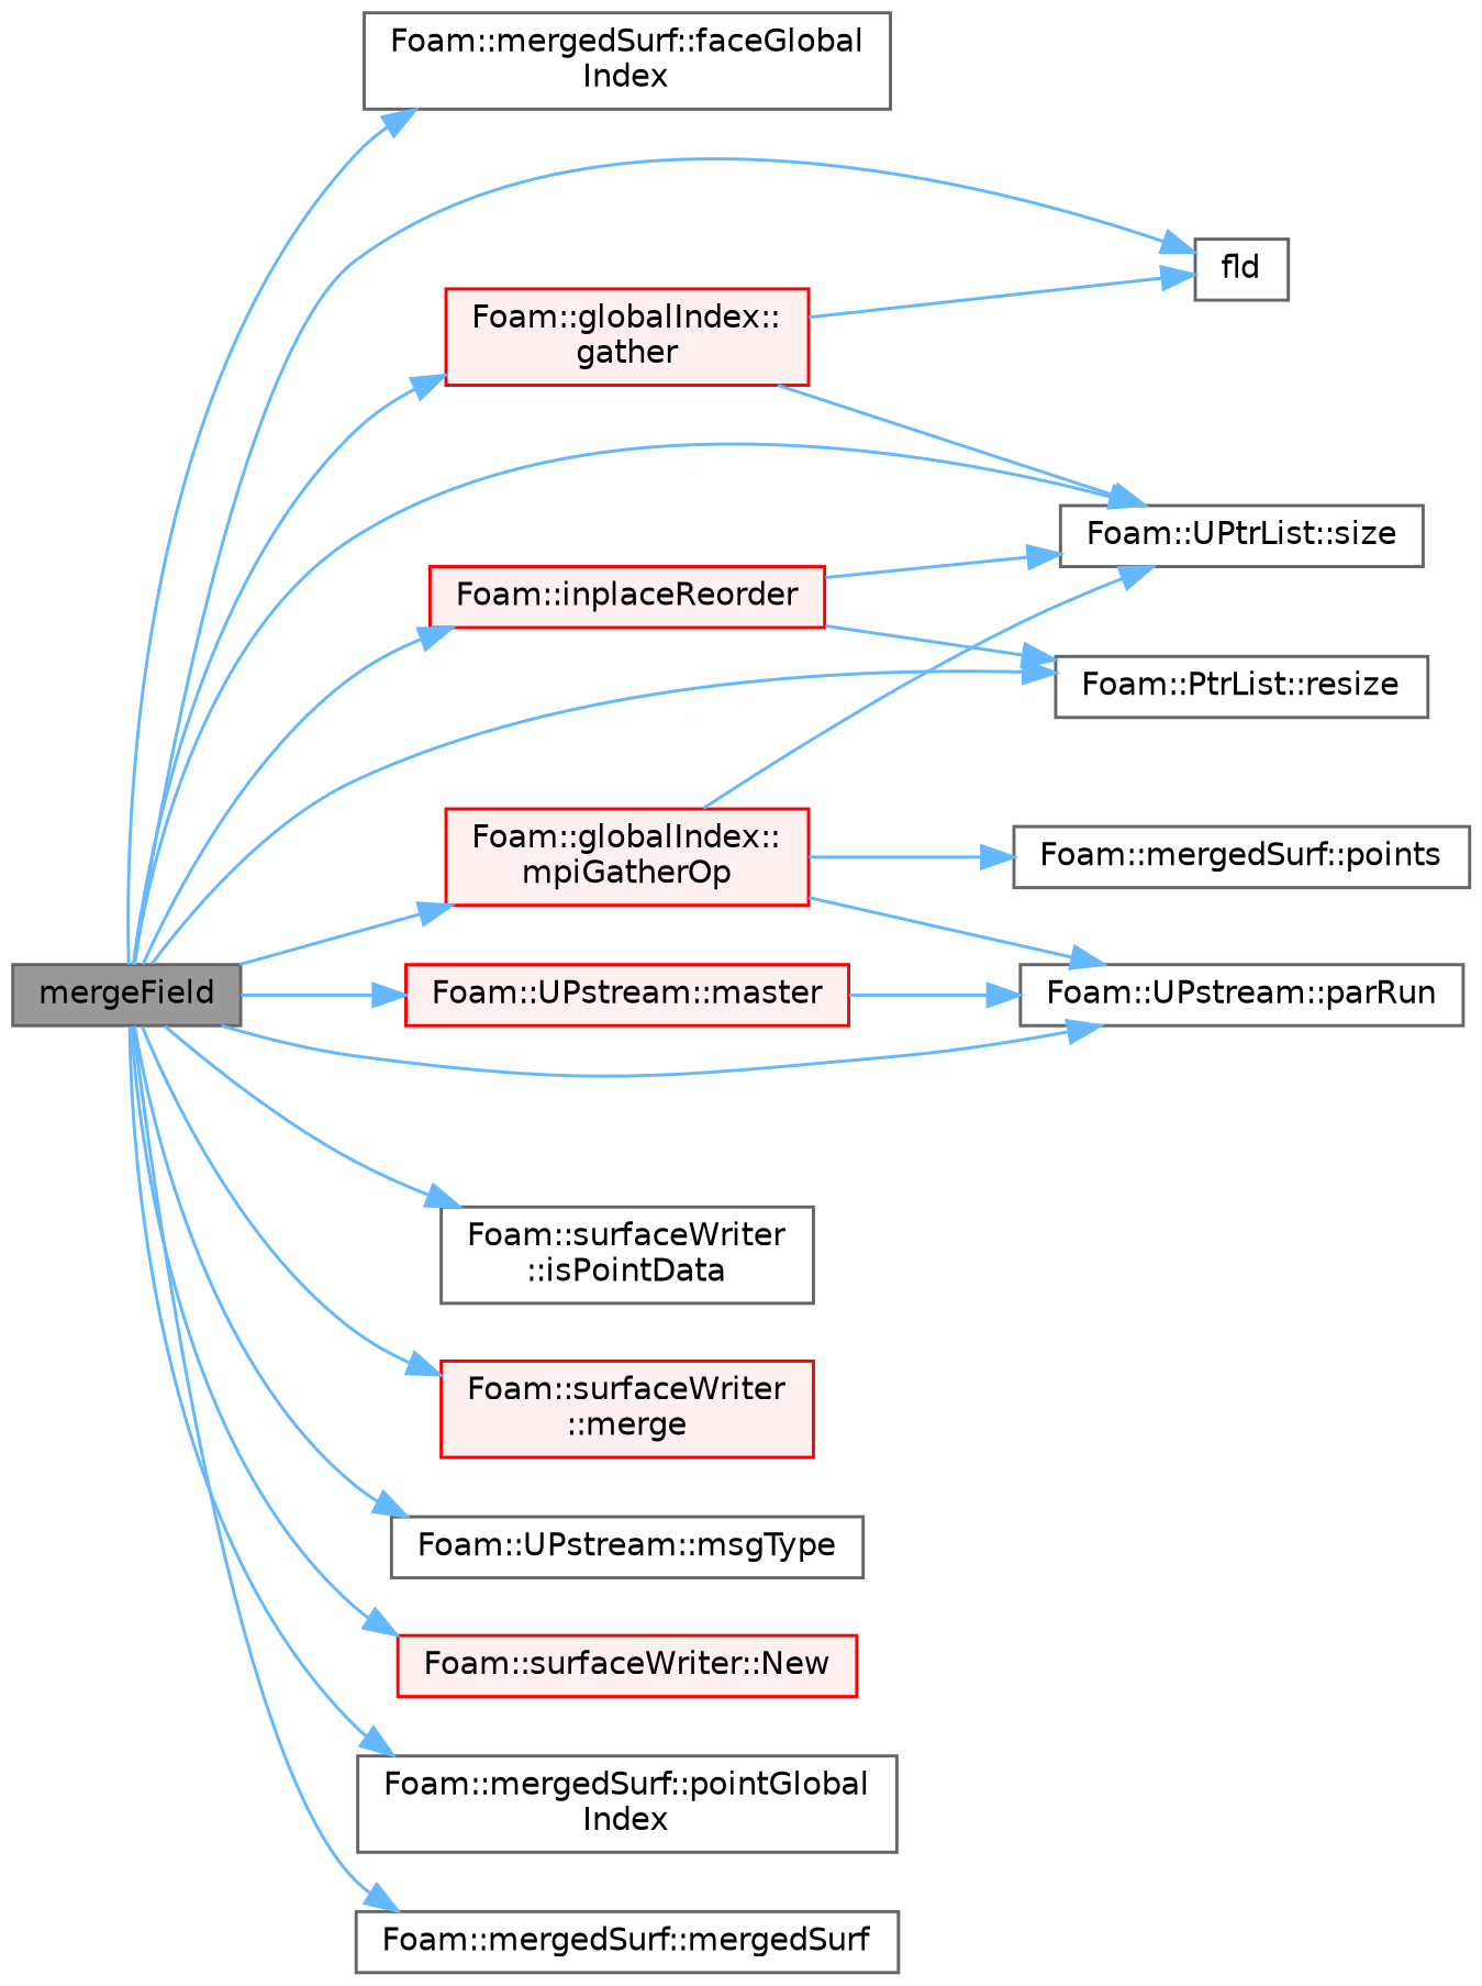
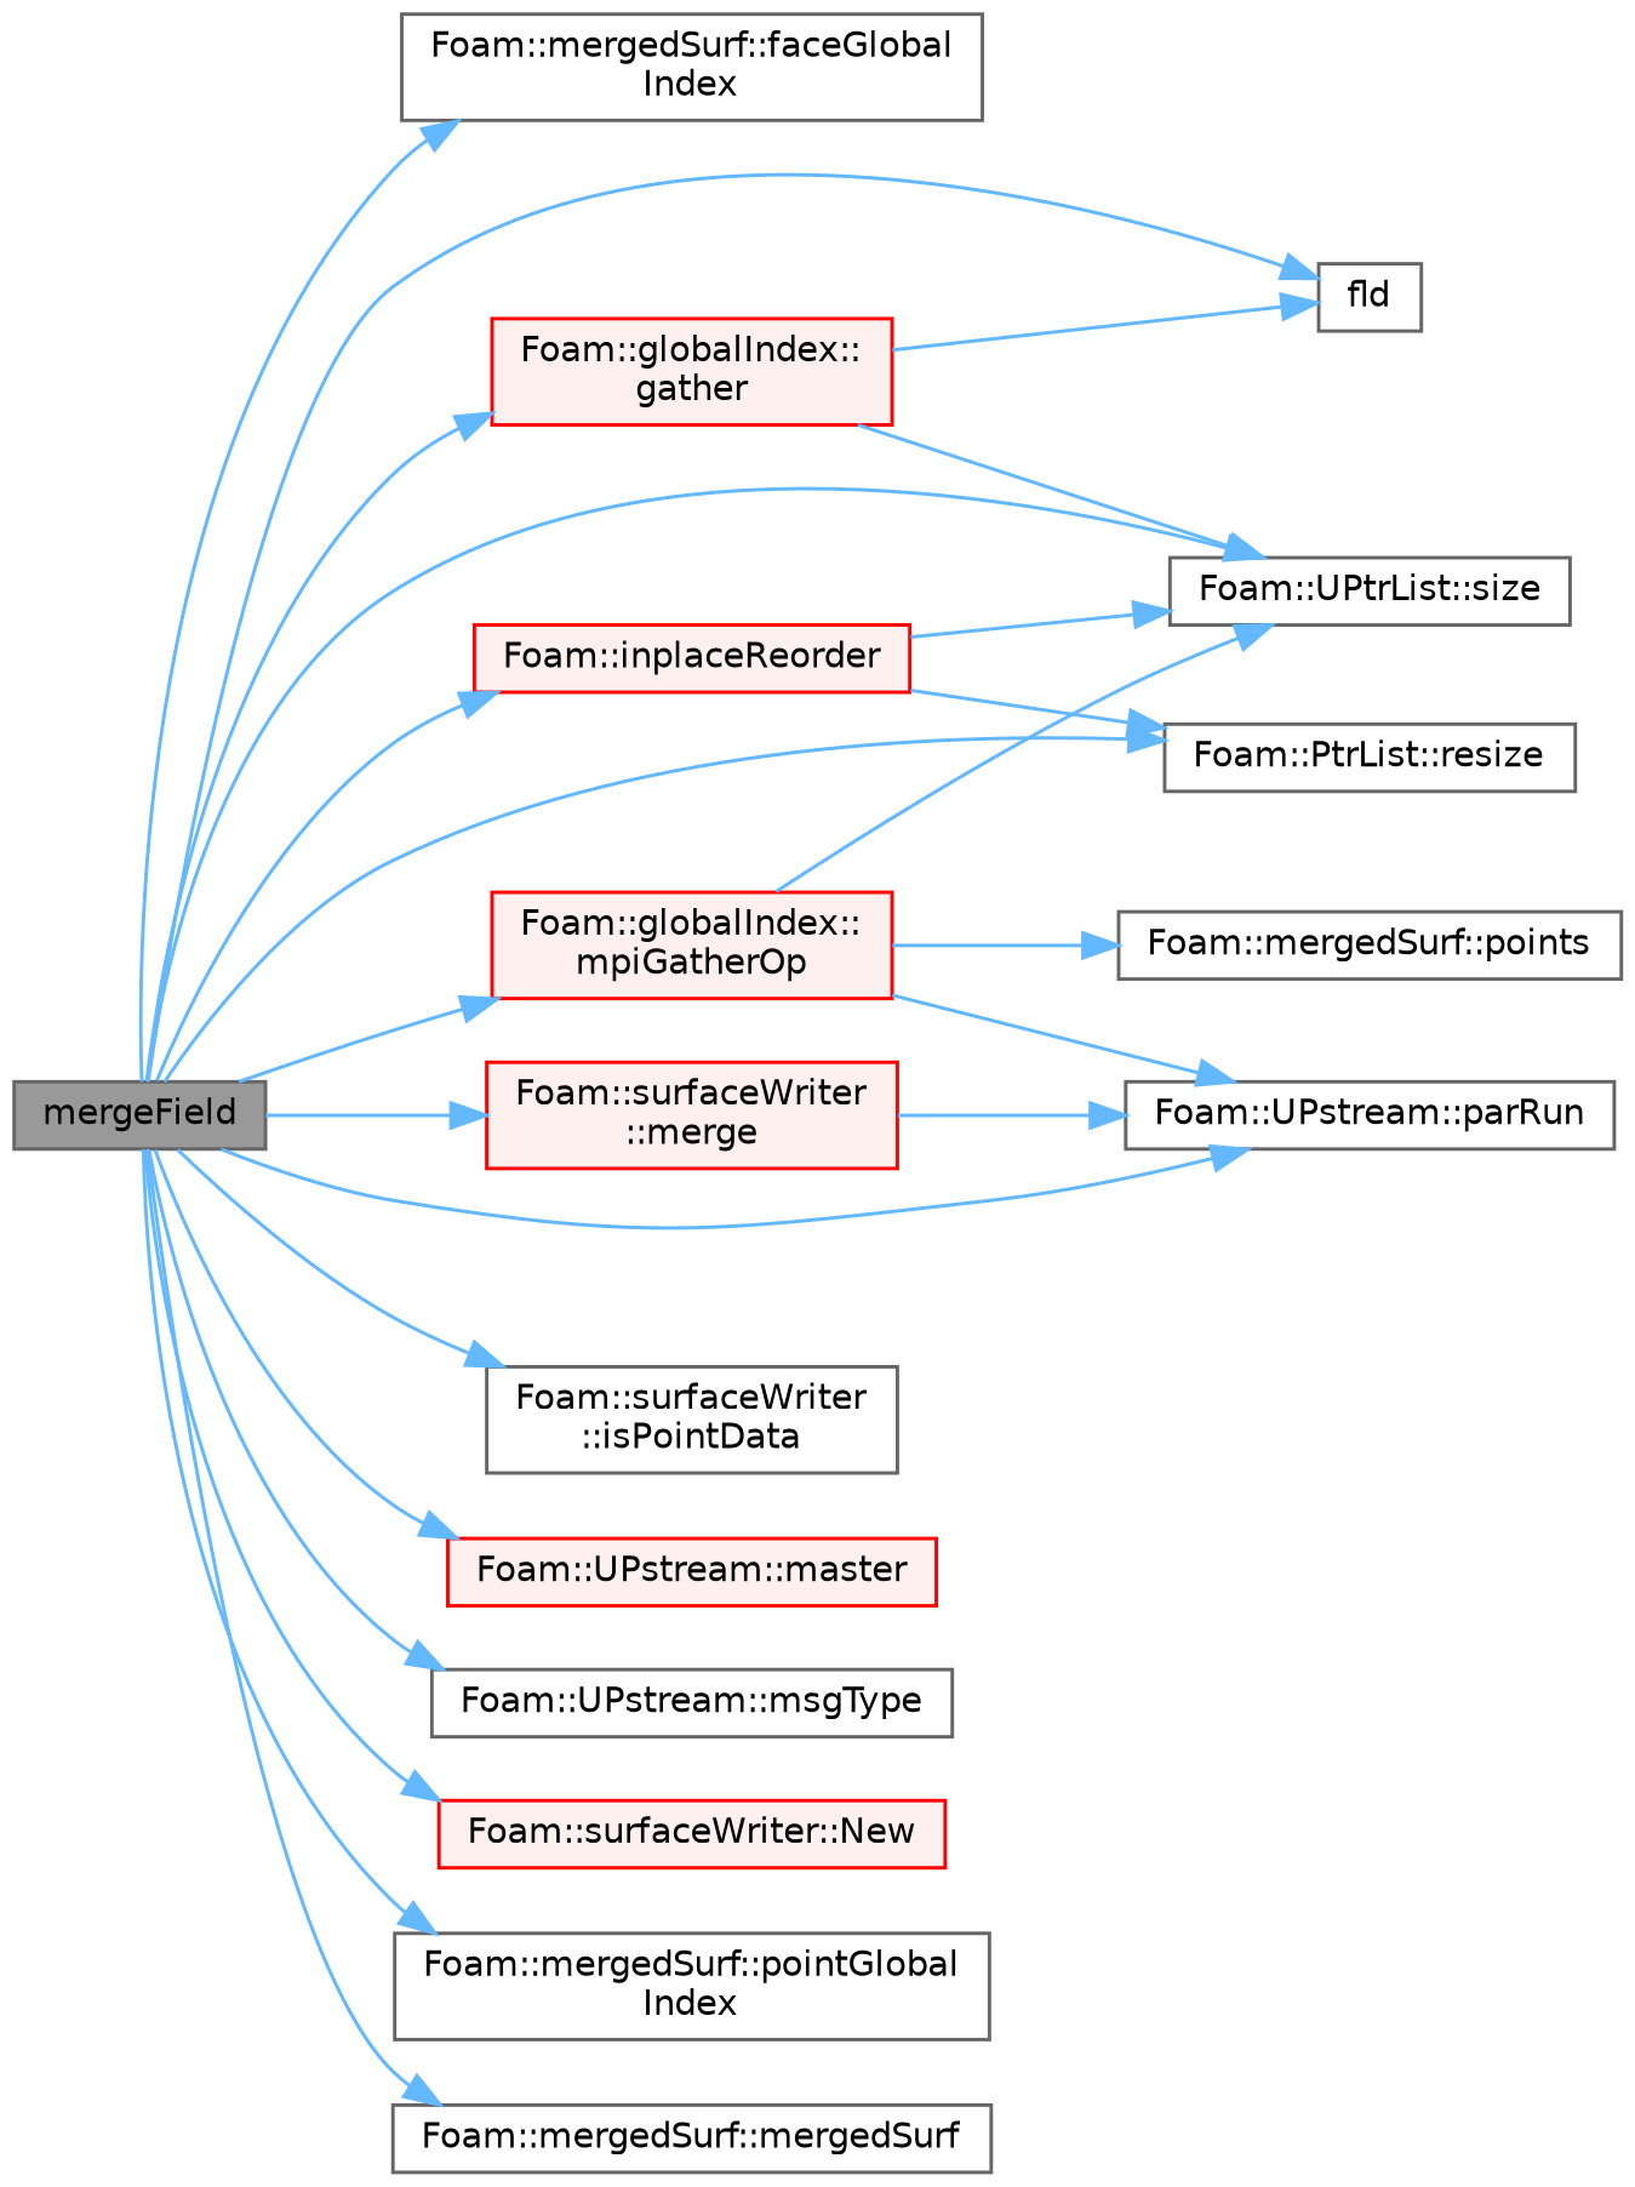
  digraph {
    rankdir=LR
    node [color=grey40 fillcolor=white fontname=Helvetica fontsize=10 shape=box style=filled]
    edge [color=steelblue1 fontname=Helvetica fontsize=10 labelfontname=Helvetica labelfontsize=10 style=solid]
    n1 [color=gray40 fillcolor=grey60 fontcolor=black height=0.2 label=mergeField width=0.4]
    n2 [height=0.2 label="Foam::mergedSurf::faceGlobal\lIndex" width=0.4]
    n3 [height=0.2 label=fld width=0.4]
    n4 [color=red fillcolor="#FFF0F0" height=0.2 label="Foam::globalIndex::\lgather" width=0.4]
    n5 [height=0.2 label="Foam::UPtrList::size" width=0.4]
    n6 [color=red fillcolor="#FFF0F0" height=0.2 label="Foam::inplaceReorder" width=0.4]
    n7 [height=0.2 label="Foam::PtrList::resize" width=0.4]
    n8 [height=0.2 label="Foam::surfaceWriter\l::isPointData" width=0.4]
    n9 [color=red fillcolor="#FFF0F0" height=0.2 label="Foam::UPstream::master" width=0.4]
    n10 [color=red fillcolor="#FFF0F0" height=0.2 label="Foam::surfaceWriter\l::merge" width=0.4]
    n11 [height=0.2 label="Foam::UPstream::parRun" width=0.4]
    n12 [color=red fillcolor="#FFF0F0" height=0.2 label="Foam::globalIndex::\lmpiGatherOp" width=0.4]
    n13 [height=0.2 label="Foam::UPstream::msgType" width=0.4]
    n14 [color=red fillcolor="#FFF0F0" height=0.2 label="Foam::surfaceWriter::New" width=0.4]
    n15 [height=0.2 label="Foam::mergedSurf::pointGlobal\lIndex" width=0.4]
    n16 [height=0.2 label="Foam::mergedSurf::mergedSurf" width=0.4]
    n17 [height=0.2 label="Foam::mergedSurf::points" width=0.4]
    n1 -> n2
    n1 -> n3
    n1 -> n4
    n1 -> n5
    n1 -> n6
    n1 -> n7
    n1 -> n8
    n1 -> n9
    n1 -> n10
    n1 -> n11
    n1 -> n12
    n1 -> n13
    n1 -> n14
    n1 -> n15
    n1 -> n16
    n4 -> n3
    n4 -> n5
    n6 -> n5
    n6 -> n7
-   n9 -> n11
+   n10 -> n11
    n12 -> n5
    n12 -> n11
    n12 -> n17
  }
